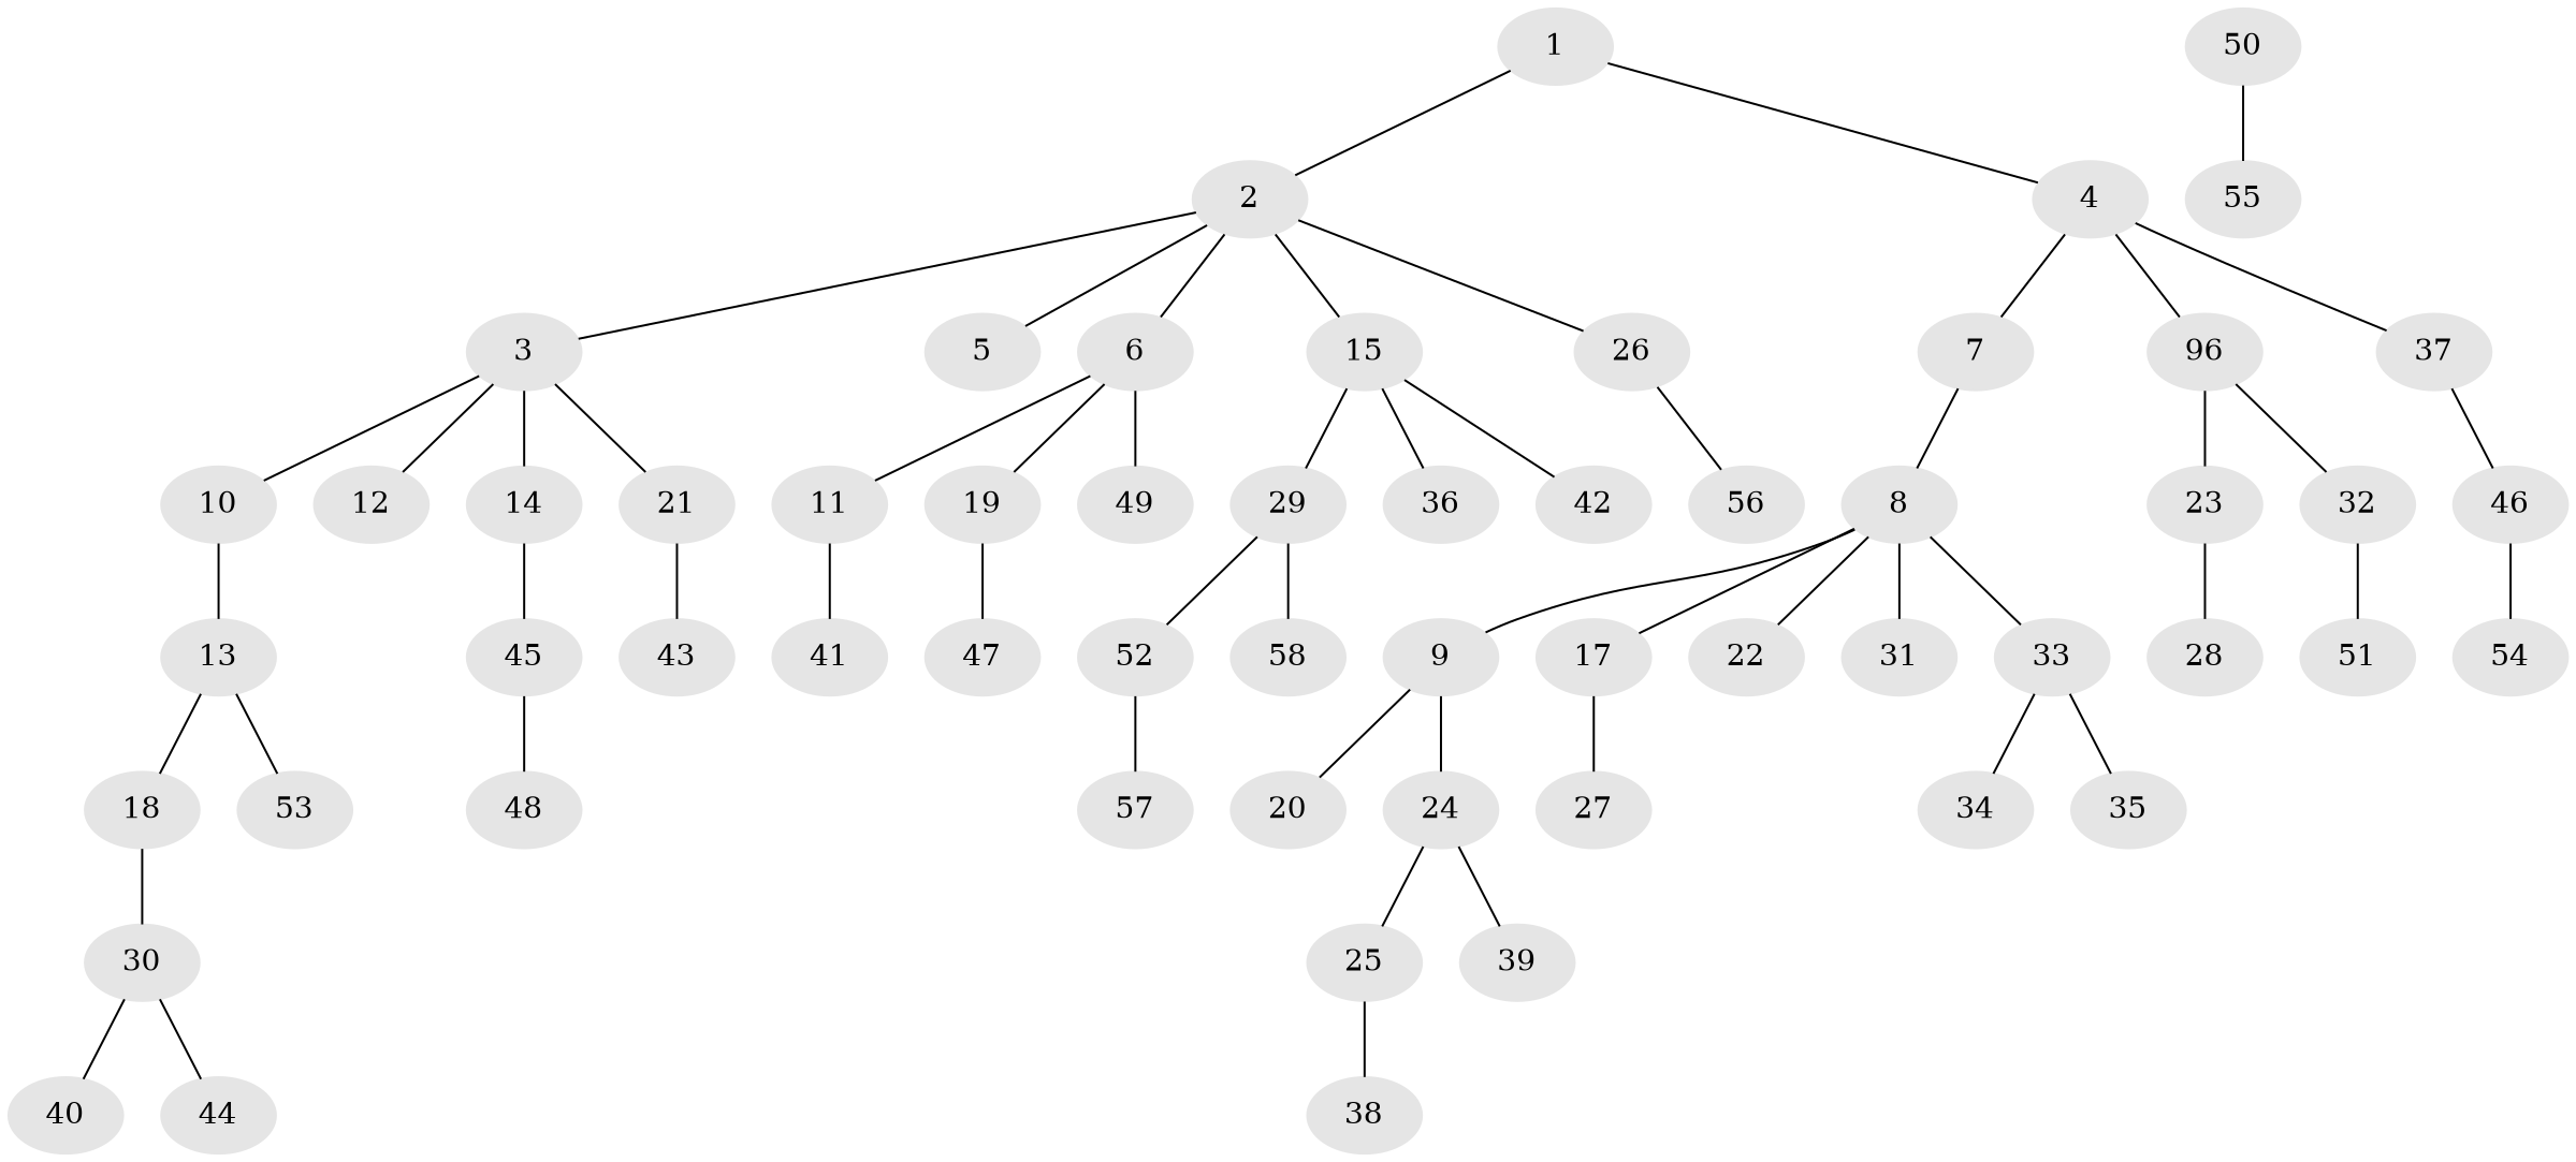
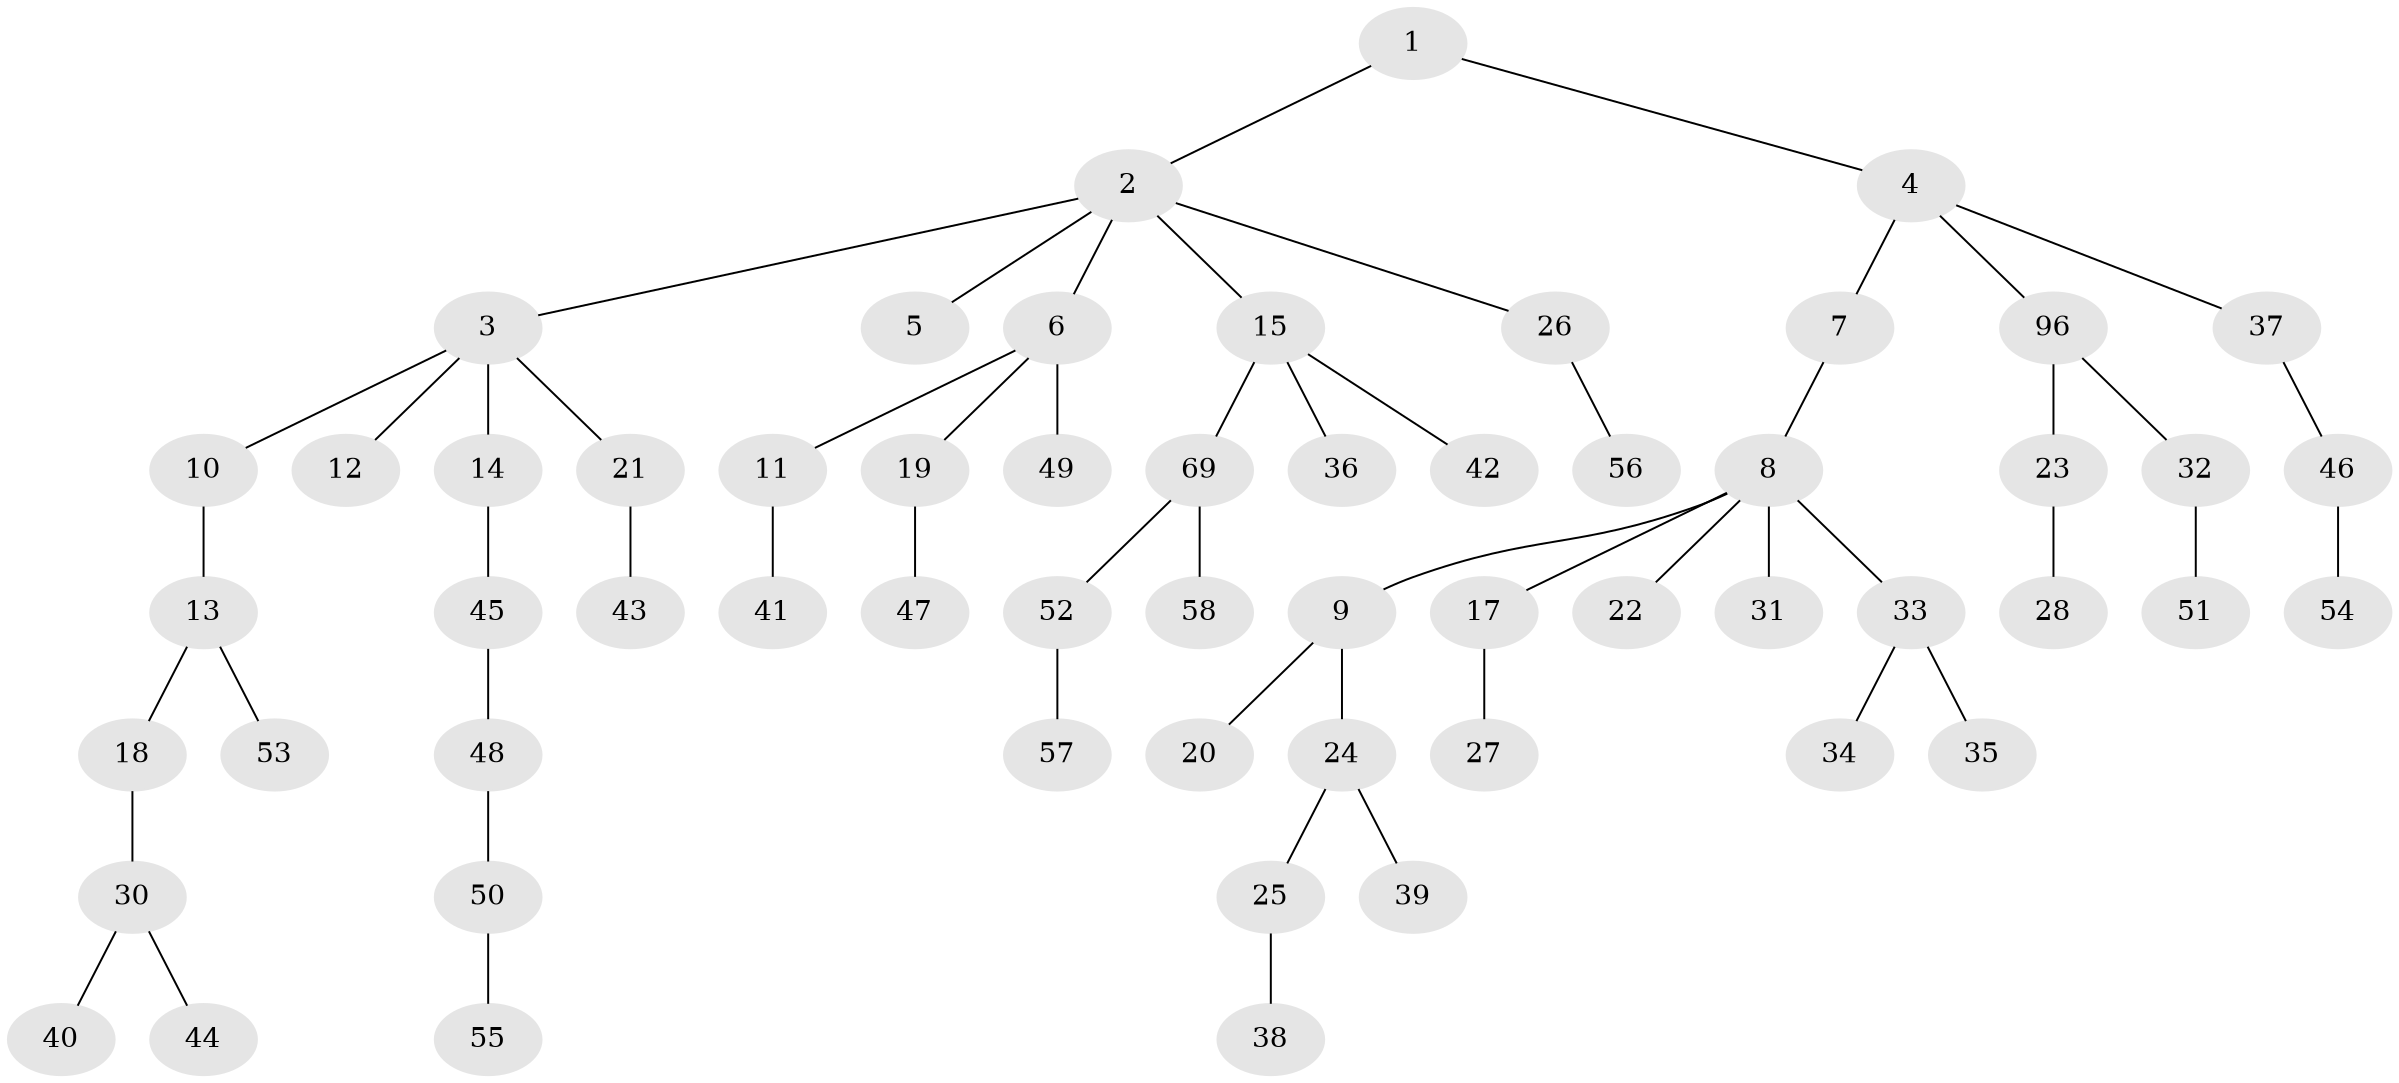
  graph {
    node [color=gray90 style=filled]
    1
    2
    4
    3
    5
    6
    15
    26
    7
    n10 [label=96]
    37
    10
    12
    14
    21
    11
    19
    49
-   29
+   29 [label=69]
    36
    42
    56
    13
    45
    43
    8
    23
    32
    46
    41
    47
    9
    17
    22
    31
    33
    20
    24
    27
    34
    35
    25
    39
    18
    53
    30
    48
    52
    58
    28
    51
    40
    44
    38
    57
    54
    50
    55
    1 -- 2
    1 -- 4
    2 -- 3
    2 -- 5
    2 -- 6
    2 -- 15
    2 -- 26
    4 -- 7
    4 -- n10
    4 -- 37
    3 -- 10
    3 -- 12
    3 -- 14
    3 -- 21
    6 -- 11
    6 -- 19
    6 -- 49
    15 -- 29
    15 -- 36
    15 -- 42
    26 -- 56
    7 -- 8
    n10 -- 23
    n10 -- 32
    37 -- 46
    10 -- 13
    14 -- 45
    21 -- 43
    11 -- 41
    19 -- 47
    29 -- 52
    29 -- 58
    13 -- 18
    13 -- 53
    45 -- 48
    8 -- 9
    8 -- 17
    8 -- 22
    8 -- 31
    8 -- 33
    23 -- 28
    32 -- 51
    46 -- 54
    9 -- 20
    9 -- 24
    17 -- 27
    33 -- 34
    33 -- 35
    24 -- 25
    24 -- 39
    25 -- 38
    18 -- 30
    30 -- 40
    30 -- 44
+   48 -- 50
    52 -- 57
    50 -- 55
  }
